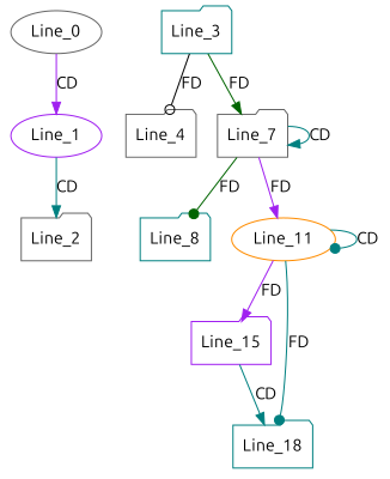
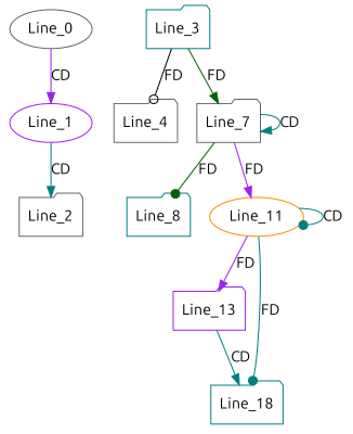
  digraph {
    fontname=Ubuntu
    node [color=gray40 fontname=Ubuntu shape=folder]
    edge [arrowhead=normal color=teal fontname=Ubuntu]
    Line_0 [shape=ellipse]
    Line_1 [color=purple shape=ellipse]
    Line_2
    Line_3 [color=teal]
    Line_4
    Line_7
    Line_8 [color=teal]
    Line_11 [color=darkorange shape=ellipse]
-   Line_13 [color=purple label=Line_15]
+   Line_13 [color=purple]
    Line_18 [color=teal]
    Line_0 -> Line_1 [color=purple label=CD]
    Line_1 -> Line_2 [label=CD]
    Line_3 -> Line_4 [arrowhead=odot color=black label=FD]
    Line_3 -> Line_7 [color=darkgreen label=FD]
    Line_7 -> Line_7 [label=CD]
    Line_7 -> Line_8 [arrowhead=dot color=darkgreen label=FD]
    Line_7 -> Line_11 [color=purple label=FD]
    Line_11 -> Line_11 [arrowhead=dot label=CD]
    Line_11 -> Line_13 [color=purple label=FD]
    Line_11 -> Line_18 [arrowhead=dot label=FD]
    Line_13 -> Line_18 [label=CD]
  }
